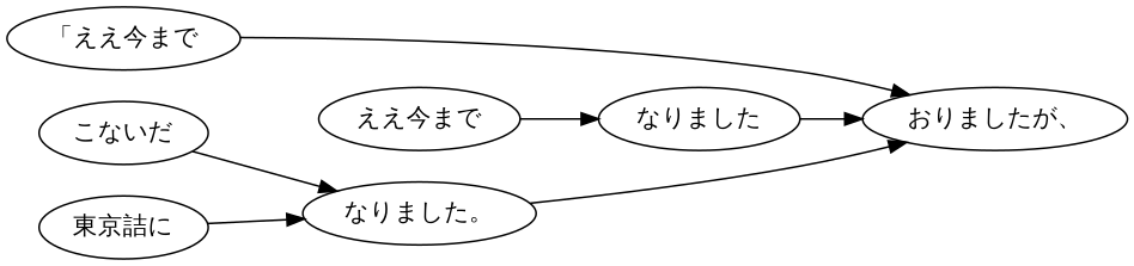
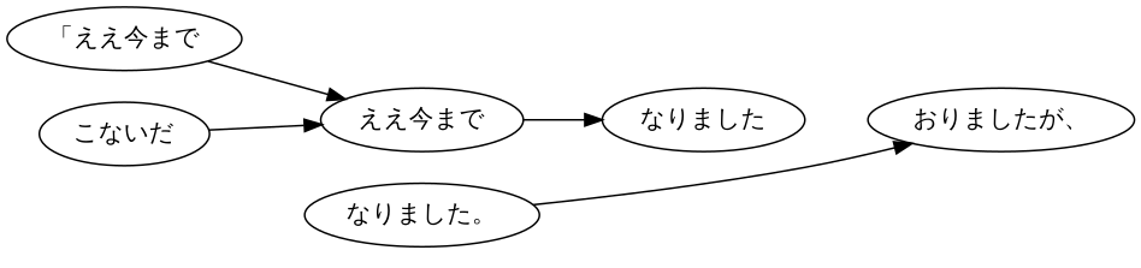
  digraph {
    rankdir=LR
    n1 [label="「ええ今まで"]
    n2 [label="おりましたが、"]
    n3 [label="ええ今まで"]
    n4 [label="なりました"]
    n5 [label="なりました。"]
    n6 [label="こないだ"]
-   n7 [label="東京詰に"]
-   n1 -> n2
+   n1 -> n3
    n3 -> n4
-   n4 -> n2
    n5 -> n2
-   n6 -> n5
-   n7 -> n5
+   n6 -> n3
  }
